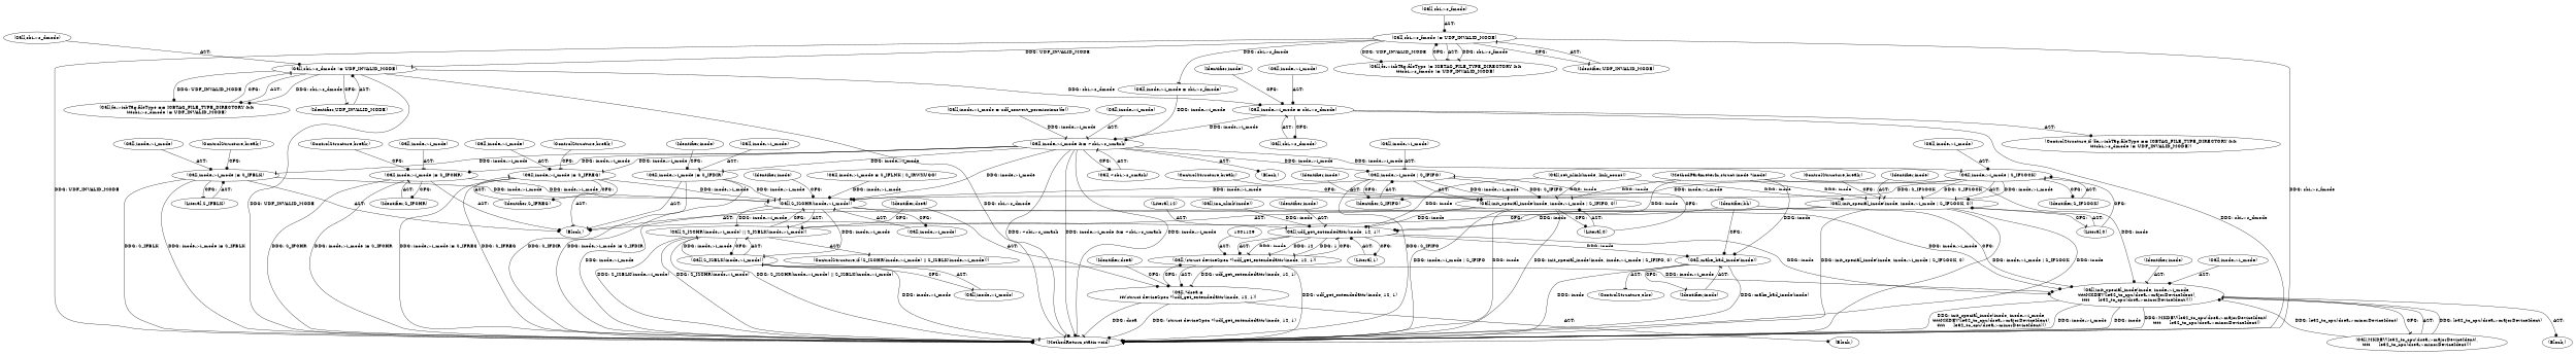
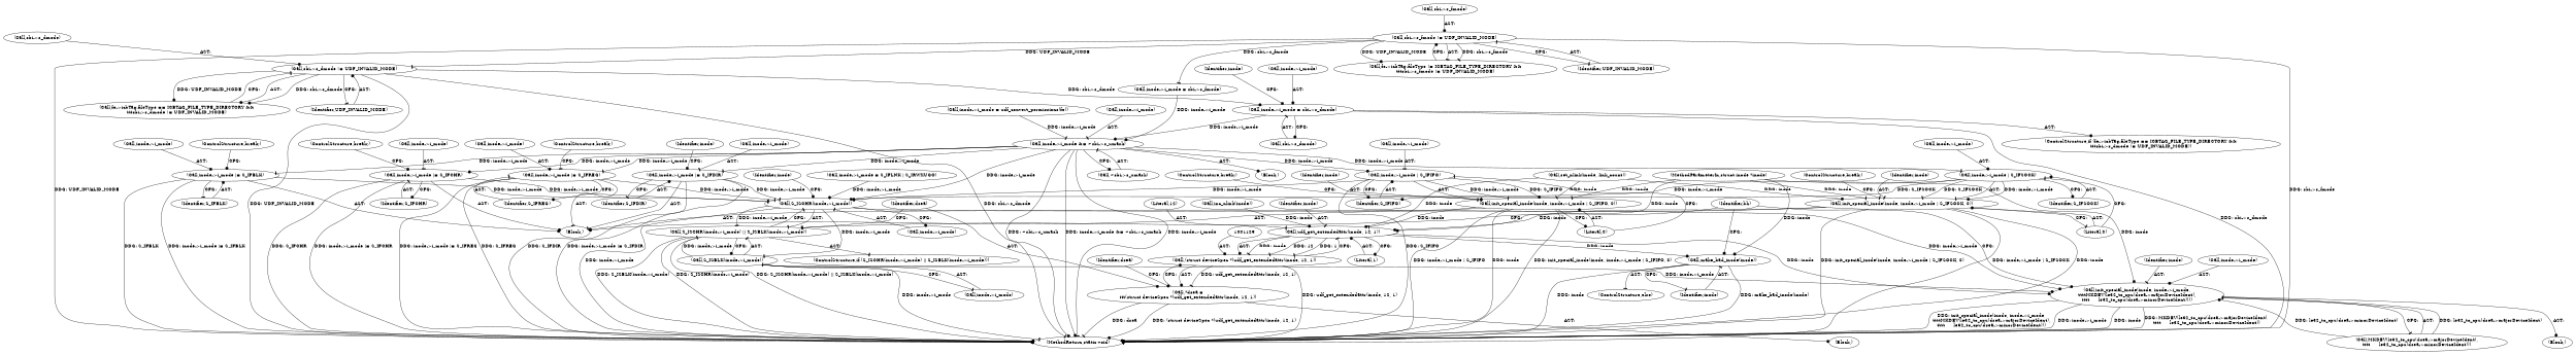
  digraph {
    edge [arrowhead=dot]
    n1 [label="(Call,inode->i_mode = sbi->s_dmode)"]
    n2 [label="(Call,inode->i_mode &= ~sbi->s_umask)"]
    n3 [label="(Call,sbi->s_dmode)"]
    n4 [label="(ControlStructure,if (fe->icbTag.fileType == ICBTAG_FILE_TYPE_DIRECTORY &&\n\t\t\tsbi->s_dmode != UDF_INVALID_MODE))"]
    n5 [label="(MethodReturn,static void)"]
    n6 [label="(Call,inode->i_mode |= S_IFDIR)"]
    n7 [label="(Call,S_ISCHR(inode->i_mode))"]
    n8 [label="(Call,inode->i_mode |= S_IFREG)"]
    n9 [label="(Call,inode->i_mode |= S_IFBLK)"]
    n10 [label="(Call,inode->i_mode |= S_IFCHR)"]
    n11 [label="(Call,inode->i_mode | S_IFIFO)"]
    n12 [label="(Call,inode->i_mode | S_IFSOCK)"]
    n13 [label="(Block,)"]
    n14 [label="(Call,~sbi->s_umask)"]
    n15 [label="(Call,sbi->s_dmode != UDF_INVALID_MODE)"]
    n16 [label="(Call,fe->icbTag.fileType == ICBTAG_FILE_TYPE_DIRECTORY &&\n\t\t\tsbi->s_dmode != UDF_INVALID_MODE)"]
    n17 [label="(Identifier,UDF_INVALID_MODE)"]
    n18 [label="(Call,sbi->s_fmode != UDF_INVALID_MODE)"]
    n19 [label="(Call,fe->icbTag.fileType != ICBTAG_FILE_TYPE_DIRECTORY &&\n\t\t\tsbi->s_fmode != UDF_INVALID_MODE)"]
    n20 [label="(Call,inode->i_mode = sbi->s_fmode)"]
    n21 [label="(Identifier,UDF_INVALID_MODE)"]
    n22 [label="(Block,)"]
+   n23 [label="(Identifier,S_IFDIR)"]
    n24 [label="(Call,S_ISCHR(inode->i_mode) || S_ISBLK(inode->i_mode))"]
    n25 [label="(Call,S_ISBLK(inode->i_mode))"]
    n26 [label="(Call,init_special_inode(inode, inode->i_mode,\n\t\t\t\tMKDEV(le32_to_cpu(dsea->majorDeviceIdent),\n\t\t\t\t      le32_to_cpu(dsea->minorDeviceIdent))))"]
    n27 [label="(Call,inode->i_mode)"]
    n28 [label="(Identifier,S_IFREG)"]
-   n29 [label="(Literal,S_IFBLK)"]
+   n29 [label="(Identifier,S_IFBLK)"]
    n30 [label="(Identifier,S_IFCHR)"]
    n31 [label="(Call,init_special_inode(inode, inode->i_mode | S_IFIFO, 0))"]
    n32 [label="(Identifier,S_IFIFO)"]
    n33 [label="(Call,init_special_inode(inode, inode->i_mode | S_IFSOCK, 0))"]
    n34 [label="(Identifier,S_IFSOCK)"]
    n35 [label="(ControlStructure,if (S_ISCHR(inode->i_mode) || S_ISBLK(inode->i_mode)))"]
    n36 [label="(Call,inode->i_mode)"]
    n37 [label="(Block,)"]
    n38 [label="(Call,MKDEV(le32_to_cpu(dsea->majorDeviceIdent),\n\t\t\t\t      le32_to_cpu(dsea->minorDeviceIdent)))"]
    n39 [label="(Call,udf_get_extendedattr(inode, 12, 1))"]
    n40 [label="(Literal,0)"]
    n41 [label="(Call,(struct deviceSpec *)udf_get_extendedattr(inode, 12, 1))"]
    n42 [label="(Call,make_bad_inode(inode))"]
    n43 [label="(Literal,1)"]
    n44 [label="(Call,*dsea =\n\t\t\t(struct deviceSpec *)udf_get_extendedattr(inode, 12, 1))"]
    n45 [label="(ControlStructure,else)"]
    n46 [label="(Identifier,inode)"]
    n47 [label="(Block,)"]
    n48 [label="(Literal,0)"]
    n49 [label="(ControlStructure,break;)"]
    n50 [label="(Call,inc_nlink(inode))"]
    n51 [label="(Identifier,inode)"]
    n52 [label="(ControlStructure,break;)"]
    n53 [label="(Call,inode->i_mode)"]
    n54 [label="(Identifier,inode)"]
    n55 [label="(Call,inode->i_mode)"]
    n56 [label="(Identifier,dsea)"]
    n57 [label="(Call,inode->i_mode = S_IFLNK | S_IRWXUGO)"]
    n58 [label="(Call,inode->i_mode)"]
    n59 [label="(Call,inode->i_mode)"]
    n60 [label="(Call,sbi->s_fmode)"]
    n61 [label="(Identifier,inode)"]
    n62 [label="(Identifier,dsea)"]
    n63 [label="(Identifier,inode)"]
    n64 [label="(Call,inode->i_mode)"]
    n65 [label="(Identifier,inode)"]
    n66 [label="(Call,inode->i_mode)"]
    n67 [label="(Identifier,inode)"]
    n68 [label="(Call,inode->i_mode = udf_convert_permissions(fe))"]
    n69 [label="(Identifier,bh)"]
    n70 [label="(ControlStructure,break;)"]
    n71 [label="(ControlStructure,break;)"]
    n72 [label="(Call,inode->i_mode)"]
    n73 [label="(Call,set_nlink(inode, link_count))"]
    n74 [label="(Call,inode->i_mode)"]
    n75 [label="(Identifier,inode)"]
    n76 [label="(MethodParameterIn,struct inode *inode)"]
    n77 [label="(Literal,12)"]
    n78 [label="(Call,sbi->s_dmode)"]
    n79 [label="(ControlStructure,break;)"]
    n80 [label="(Call,inode->i_mode)"]
    1001129
    n1 -> n2 [label="DDG: inode->i_mode"]
    n1 -> n3 [label="CFG: "]
    n1 -> n4 [label="AST: "]
    n1 -> n5 [label="DDG: sbi->s_dmode"]
    n2 -> n5 [label="DDG: ~sbi->s_umask"]
    n2 -> n5 [label="DDG: inode->i_mode &= ~sbi->s_umask"]
    n2 -> n5 [arrowhead=tee label="DDG: inode->i_mode"]
    n2 -> n6 [arrowhead=tee label="DDG: inode->i_mode"]
    n2 -> n7 [label="DDG: inode->i_mode"]
    n2 -> n8 [arrowhead=tee label="DDG: inode->i_mode"]
    n2 -> n9 [arrowhead=tee label="DDG: inode->i_mode"]
    n2 -> n10 [label="DDG: inode->i_mode"]
    n2 -> n11 [label="DDG: inode->i_mode"]
    n2 -> n12 [arrowhead=tee label="DDG: inode->i_mode"]
    n2 -> n13 [label="AST: "]
    n2 -> n14 [label="CFG: "]
    n3 -> n1 [arrowhead=tee label="AST: "]
    n6 -> n5 [label="DDG: S_IFDIR"]
    n6 -> n5 [arrowhead=tee label="DDG: inode->i_mode |= S_IFDIR"]
    n6 -> n7 [arrowhead=tee label="DDG: inode->i_mode"]
    n6 -> n22 [arrowhead=tee label="AST: "]
+   n6 -> n23 [arrowhead=tee label="CFG: "]
    n7 -> n5 [label="DDG: inode->i_mode"]
    n7 -> n24 [arrowhead=tee label="AST: "]
    n7 -> n24 [arrowhead=tee label="DDG: inode->i_mode"]
    n7 -> n25 [arrowhead=tee label="DDG: inode->i_mode"]
    n7 -> n26 [label="DDG: inode->i_mode"]
    n7 -> n27 [label="CFG: "]
    n8 -> n5 [arrowhead=tee label="DDG: S_IFREG"]
    n8 -> n5 [arrowhead=tee label="DDG: inode->i_mode |= S_IFREG"]
    n8 -> n7 [arrowhead=tee label="DDG: inode->i_mode"]
    n8 -> n22 [arrowhead=tee label="AST: "]
    n8 -> n28 [label="CFG: "]
    n9 -> n5 [arrowhead=tee label="DDG: S_IFBLK"]
    n9 -> n5 [arrowhead=tee label="DDG: inode->i_mode |= S_IFBLK"]
    n9 -> n7 [arrowhead=tee label="DDG: inode->i_mode"]
    n9 -> n22 [label="AST: "]
    n9 -> n29 [arrowhead=tee label="CFG: "]
    n10 -> n5 [arrowhead=tee label="DDG: S_IFCHR"]
    n10 -> n5 [label="DDG: inode->i_mode |= S_IFCHR"]
    n10 -> n7 [arrowhead=tee label="DDG: inode->i_mode"]
    n10 -> n22 [label="AST: "]
    n10 -> n30 [label="CFG: "]
    n11 -> n5 [label="DDG: S_IFIFO"]
    n11 -> n7 [arrowhead=tee label="DDG: inode->i_mode"]
    n11 -> n31 [arrowhead=tee label="AST: "]
    n11 -> n31 [arrowhead=tee label="DDG: inode->i_mode"]
    n11 -> n31 [label="DDG: S_IFIFO"]
    n11 -> n32 [label="CFG: "]
    n12 -> n7 [label="DDG: inode->i_mode"]
    n12 -> n32 [label="DDG: S_IFSOCK"]
    n12 -> n33 [arrowhead=tee label="AST: "]
    n12 -> n33 [label="DDG: inode->i_mode"]
    n12 -> n33 [arrowhead=tee label="DDG: S_IFSOCK"]
    n12 -> n34 [label="CFG: "]
    n14 -> n2 [arrowhead=tee label="AST: "]
    n15 -> n1 [label="DDG: sbi->s_dmode"]
    n15 -> n5 [label="DDG: UDF_INVALID_MODE"]
    n15 -> n5 [arrowhead=tee label="DDG: sbi->s_dmode"]
    n15 -> n16 [label="AST: "]
    n15 -> n16 [label="DDG: sbi->s_dmode"]
    n15 -> n16 [label="DDG: UDF_INVALID_MODE"]
    n15 -> n17 [arrowhead=tee label="CFG: "]
    n16 -> n15 [arrowhead=tee label="CFG: "]
    n17 -> n15 [label="AST: "]
    n18 -> n5 [label="DDG: UDF_INVALID_MODE"]
    n18 -> n5 [label="DDG: sbi->s_fmode"]
    n18 -> n15 [arrowhead=tee label="DDG: UDF_INVALID_MODE"]
    n18 -> n19 [arrowhead=tee label="AST: "]
    n18 -> n19 [arrowhead=tee label="DDG: sbi->s_fmode"]
    n18 -> n19 [label="DDG: UDF_INVALID_MODE"]
    n18 -> n20 [arrowhead=tee label="DDG: sbi->s_fmode"]
    n18 -> n21 [arrowhead=tee label="CFG: "]
    n19 -> n18 [label="CFG: "]
    n20 -> n2 [label="DDG: inode->i_mode"]
    n21 -> n18 [arrowhead=tee label="AST: "]
+   n23 -> n6 [label="AST: "]
    n24 -> n5 [label="DDG: S_ISCHR(inode->i_mode)"]
    n24 -> n5 [arrowhead=tee label="DDG: S_ISCHR(inode->i_mode) || S_ISBLK(inode->i_mode)"]
    n24 -> n5 [arrowhead=tee label="DDG: S_ISBLK(inode->i_mode)"]
    n24 -> n7 [arrowhead=tee label="CFG: "]
    n24 -> n25 [label="CFG: "]
    n24 -> n35 [arrowhead=tee label="AST: "]
    n25 -> n5 [arrowhead=tee label="DDG: inode->i_mode"]
    n25 -> n24 [arrowhead=tee label="AST: "]
    n25 -> n24 [arrowhead=tee label="DDG: inode->i_mode"]
    n25 -> n26 [label="DDG: inode->i_mode"]
    n25 -> n36 [arrowhead=tee label="CFG: "]
    n26 -> n5 [arrowhead=tee label="DDG: init_special_inode(inode, inode->i_mode,\n\t\t\t\tMKDEV(le32_to_cpu(dsea->majorDeviceIdent),\n\t\t\t\t      le32_to_cpu(dsea->minorDeviceIdent)))"]
    n26 -> n5 [label="DDG: inode->i_mode"]
    n26 -> n5 [arrowhead=tee label="DDG: inode"]
    n26 -> n5 [label="DDG: MKDEV(le32_to_cpu(dsea->majorDeviceIdent),\n\t\t\t\t      le32_to_cpu(dsea->minorDeviceIdent))"]
    n26 -> n37 [label="AST: "]
    n26 -> n38 [arrowhead=tee label="CFG: "]
    n27 -> n7 [arrowhead=tee label="AST: "]
    n28 -> n8 [arrowhead=tee label="AST: "]
    n29 -> n9 [label="AST: "]
    n30 -> n10 [arrowhead=tee label="AST: "]
    n31 -> n5 [arrowhead=tee label="DDG: inode->i_mode | S_IFIFO"]
    n31 -> n5 [arrowhead=tee label="DDG: inode"]
    n31 -> n5 [label="DDG: init_special_inode(inode, inode->i_mode | S_IFIFO, 0)"]
    n31 -> n22 [label="AST: "]
    n31 -> n39 [arrowhead=tee label="DDG: inode"]
    n31 -> n40 [label="CFG: "]
    n32 -> n11 [label="AST: "]
    n33 -> n5 [arrowhead=tee label="DDG: inode->i_mode | S_IFSOCK"]
    n33 -> n5 [label="DDG: inode"]
    n33 -> n5 [arrowhead=tee label="DDG: init_special_inode(inode, inode->i_mode | S_IFSOCK, 0)"]
    n33 -> n22 [label="AST: "]
    n33 -> n39 [label="DDG: inode"]
    n33 -> n48 [arrowhead=tee label="CFG: "]
    n34 -> n12 [label="AST: "]
    n36 -> n25 [arrowhead=tee label="AST: "]
    n38 -> n26 [arrowhead=tee label="AST: "]
    n38 -> n26 [arrowhead=tee label="DDG: le32_to_cpu(dsea->majorDeviceIdent)"]
    n38 -> n26 [label="DDG: le32_to_cpu(dsea->minorDeviceIdent)"]
    n39 -> n26 [label="DDG: inode"]
    n39 -> n41 [label="AST: "]
    n39 -> n41 [arrowhead=tee label="DDG: inode"]
    n39 -> n41 [arrowhead=tee label="DDG: 12"]
    n39 -> n41 [arrowhead=tee label="DDG: 1"]
    n39 -> n42 [label="DDG: inode"]
    n39 -> n43 [label="CFG: "]
    n40 -> n11 [arrowhead=tee label="CFG: "]
    n40 -> n31 [label="AST: "]
    n41 -> n5 [arrowhead=tee label="DDG: udf_get_extendedattr(inode, 12, 1)"]
    n41 -> n39 [arrowhead=tee label="CFG: "]
    n41 -> n44 [label="AST: "]
    n41 -> n44 [arrowhead=tee label="DDG: udf_get_extendedattr(inode, 12, 1)"]
    n42 -> n5 [label="DDG: make_bad_inode(inode)"]
    n42 -> n5 [arrowhead=tee label="DDG: inode"]
    n42 -> n45 [arrowhead=tee label="AST: "]
    n42 -> n46 [arrowhead=tee label="CFG: "]
    n43 -> n39 [label="AST: "]
    n44 -> n5 [arrowhead=tee label="DDG: dsea"]
    n44 -> n5 [label="DDG: (struct deviceSpec *)udf_get_extendedattr(inode, 12, 1)"]
    n44 -> n41 [label="CFG: "]
    n44 -> n47 [label="AST: "]
    n46 -> n42 [arrowhead=tee label="AST: "]
    n48 -> n12 [arrowhead=tee label="CFG: "]
    n48 -> n33 [label="AST: "]
    n49 -> n33 [arrowhead=tee label="CFG: "]
    n50 -> n39 [label="DDG: inode"]
    n51 -> n26 [arrowhead=tee label="AST: "]
    n52 -> n31 [label="CFG: "]
    n53 -> n8 [label="AST: "]
    n54 -> n7 [label="CFG: "]
    n55 -> n11 [arrowhead=tee label="AST: "]
    n56 -> n24 [arrowhead=tee label="CFG: "]
    n56 -> n44 [label="AST: "]
    n57 -> n7 [label="DDG: inode->i_mode"]
    n58 -> n10 [arrowhead=tee label="AST: "]
    n59 -> n12 [label="AST: "]
    n60 -> n18 [label="AST: "]
    n61 -> n31 [arrowhead=tee label="AST: "]
    n62 -> n44 [label="CFG: "]
    n63 -> n33 [arrowhead=tee label="AST: "]
    n64 -> n6 [arrowhead=tee label="AST: "]
    n65 -> n6 [label="CFG: "]
    n66 -> n26 [label="AST: "]
    n67 -> n39 [arrowhead=tee label="AST: "]
    n68 -> n2 [arrowhead=tee label="DDG: inode->i_mode"]
    n69 -> n24 [arrowhead=tee label="CFG: "]
    n69 -> n26 [label="CFG: "]
    n69 -> n42 [label="CFG: "]
    n70 -> n8 [arrowhead=tee label="CFG: "]
    n71 -> n10 [label="CFG: "]
    n72 -> n9 [label="AST: "]
    n73 -> n31 [arrowhead=tee label="DDG: inode"]
    n73 -> n33 [label="DDG: inode"]
    n73 -> n39 [label="DDG: inode"]
    n74 -> n2 [arrowhead=tee label="AST: "]
    n75 -> n1 [label="CFG: "]
    n76 -> n26 [label="DDG: inode"]
    n76 -> n31 [arrowhead=tee label="DDG: inode"]
    n76 -> n33 [arrowhead=tee label="DDG: inode"]
    n76 -> n39 [label="DDG: inode"]
    n76 -> n42 [label="DDG: inode"]
    n77 -> n39 [arrowhead=tee label="AST: "]
    n78 -> n15 [label="AST: "]
    n79 -> n9 [label="CFG: "]
    n80 -> n1 [label="AST: "]
    1001129 -> n41 [label="AST: "]
  }
